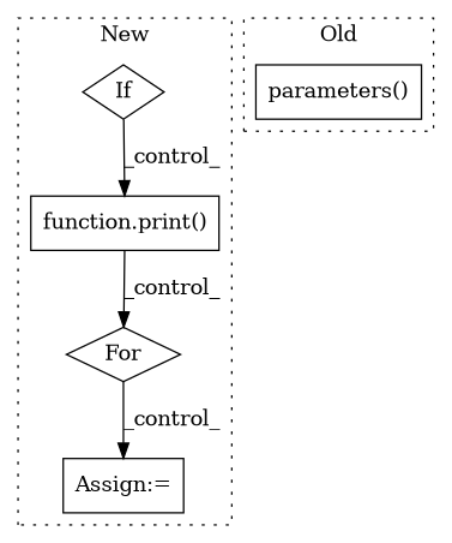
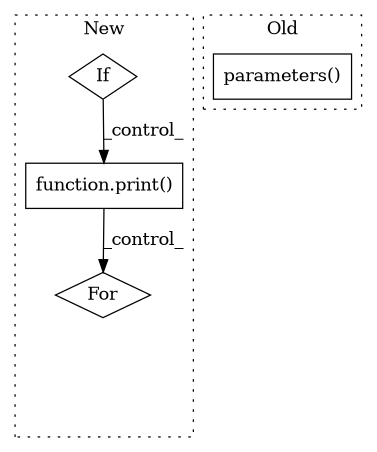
  digraph {
    node [a=75 shape=box]
    n1 [a=107 l="4,14" label=For s="7827,7865" shape=diamond]
-   n2 [a=68 l=4 label="Assign:=" s=8028]
    n3 [a=96 l=3 label=If s=7682 shape=diamond]
    n4 [l="6,1" label="function.print()" s="8105,8145"]
    n5 [l=18 label="parameters()" s=6136]
    subgraph cluster_1 {
      label=New
      style=dotted
      n1
-     n2
      n3
      n4
    }
    subgraph cluster_2 {
      label=Old
      style=dotted
      n5
    }
-   n1 -> n2 [label=_control_]
    n3 -> n4 [label=_control_]
    n4 -> n1 [label=_control_]
  }
